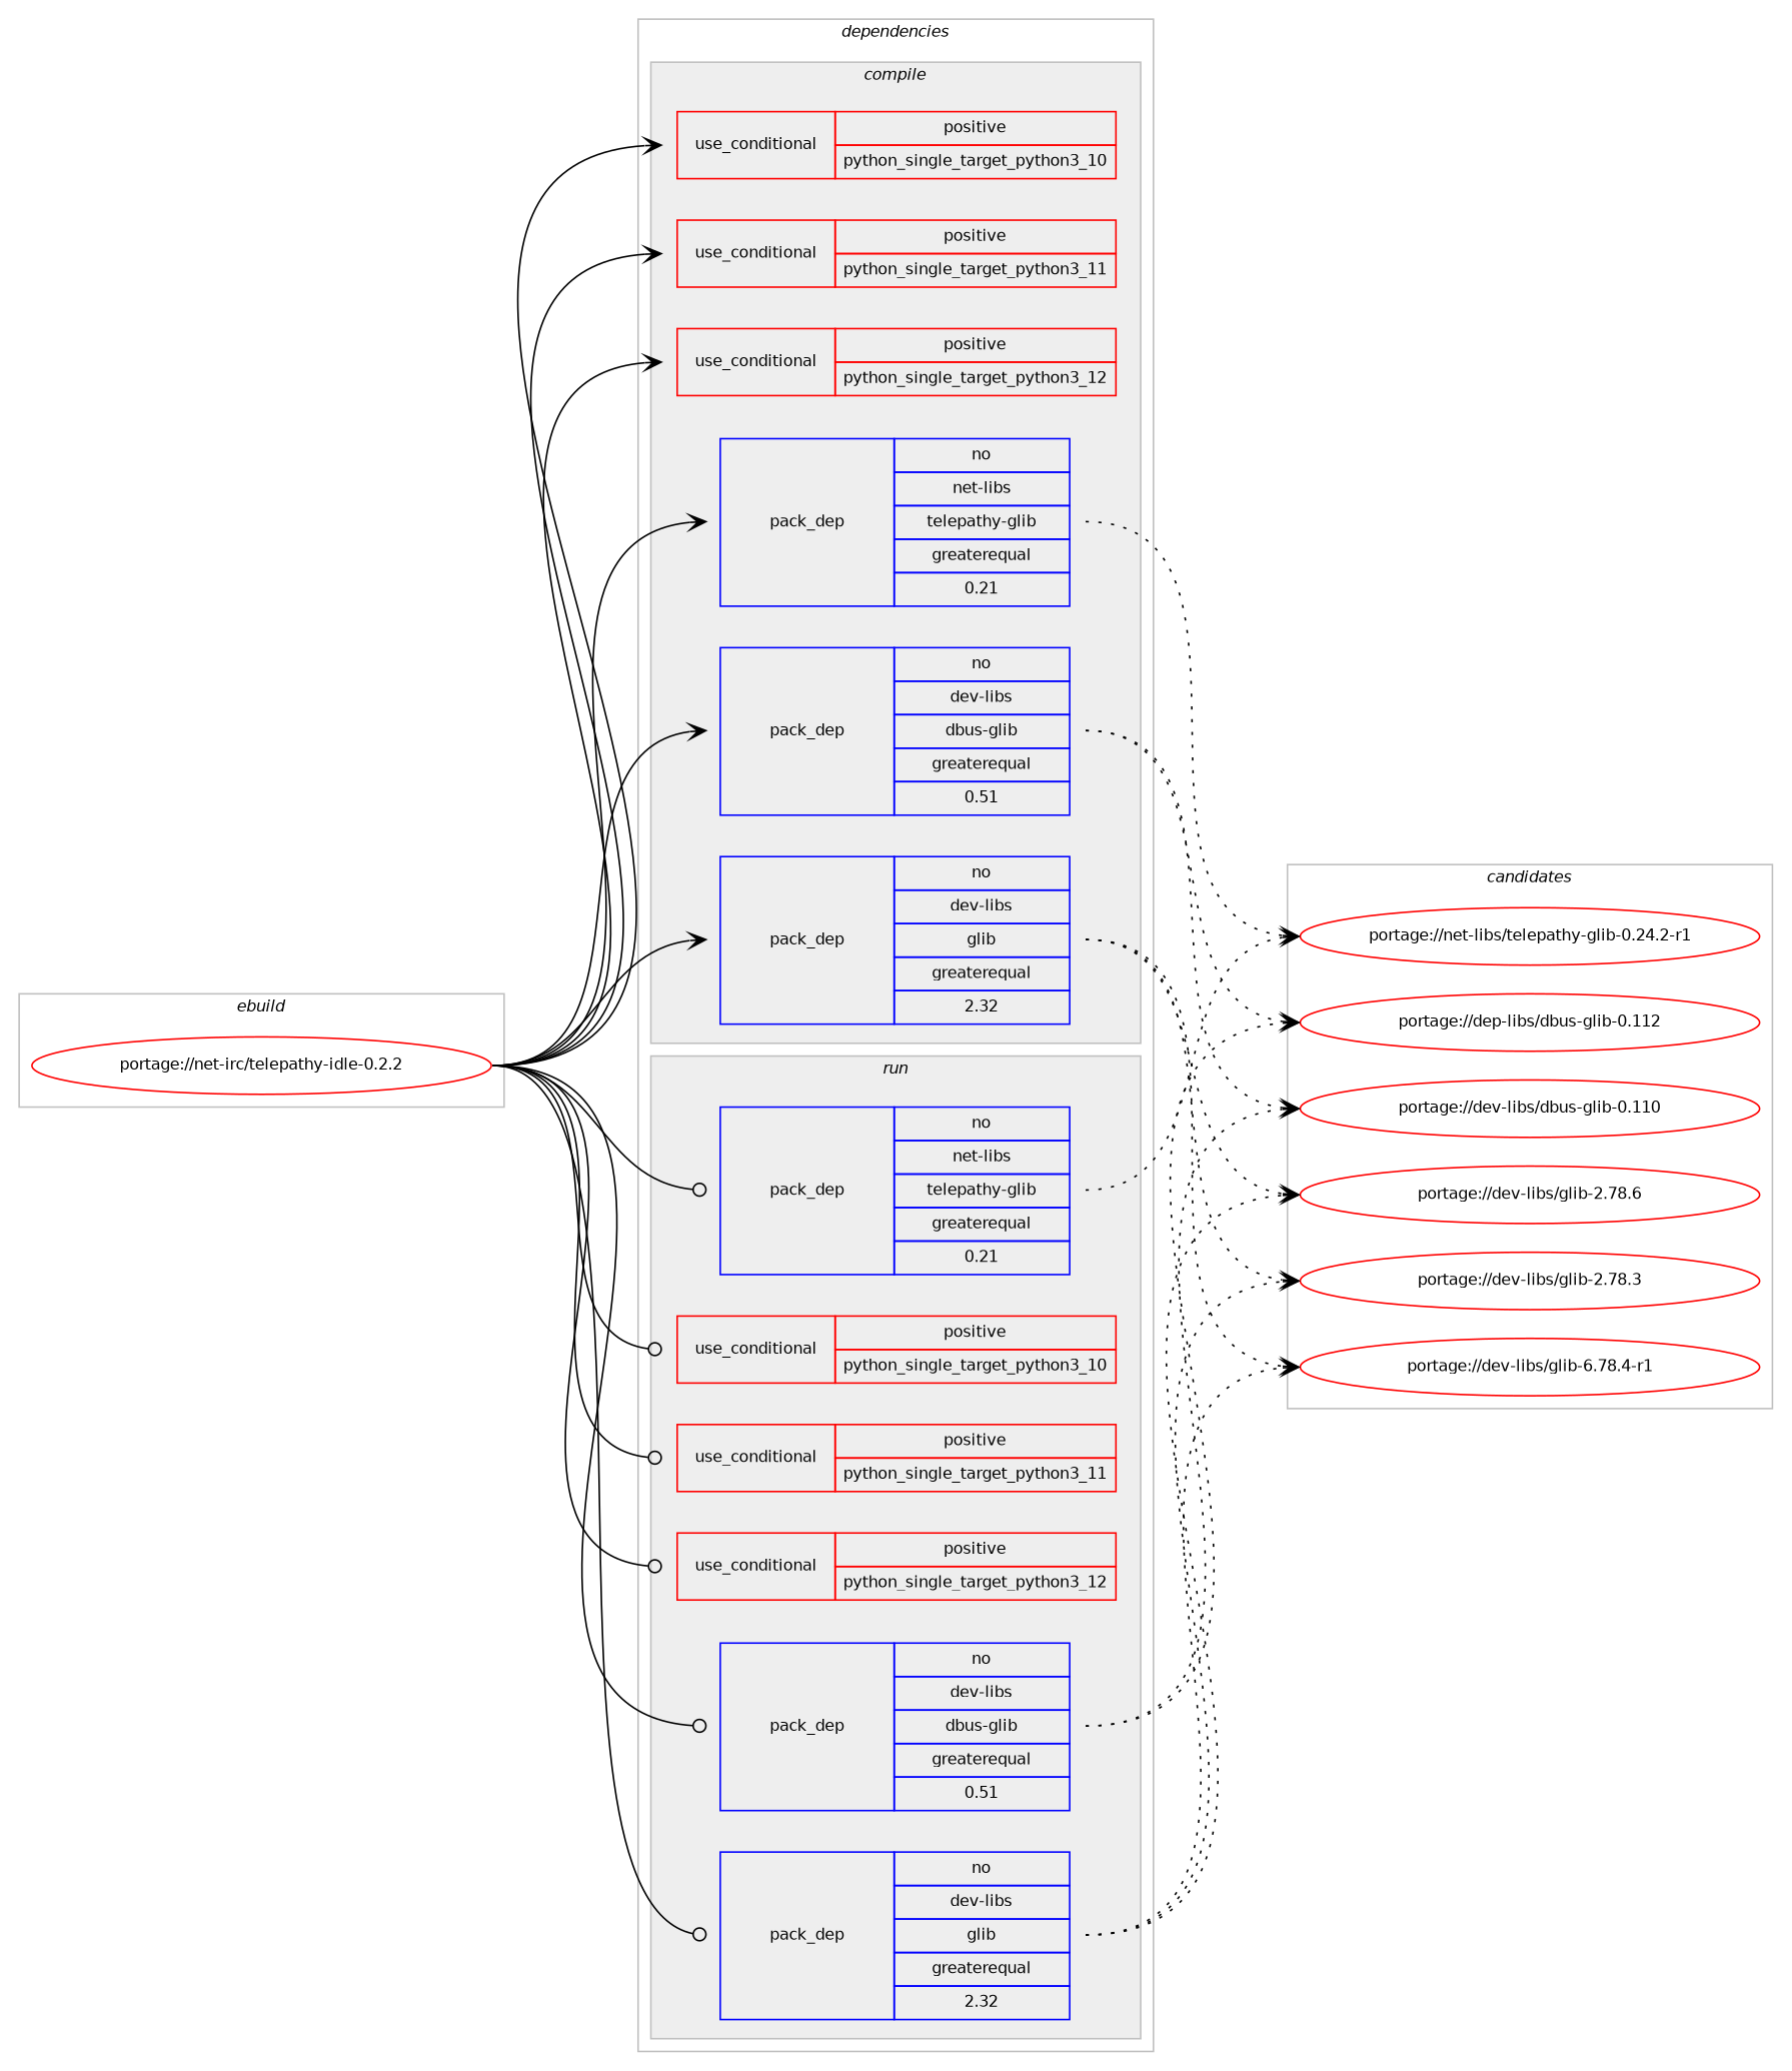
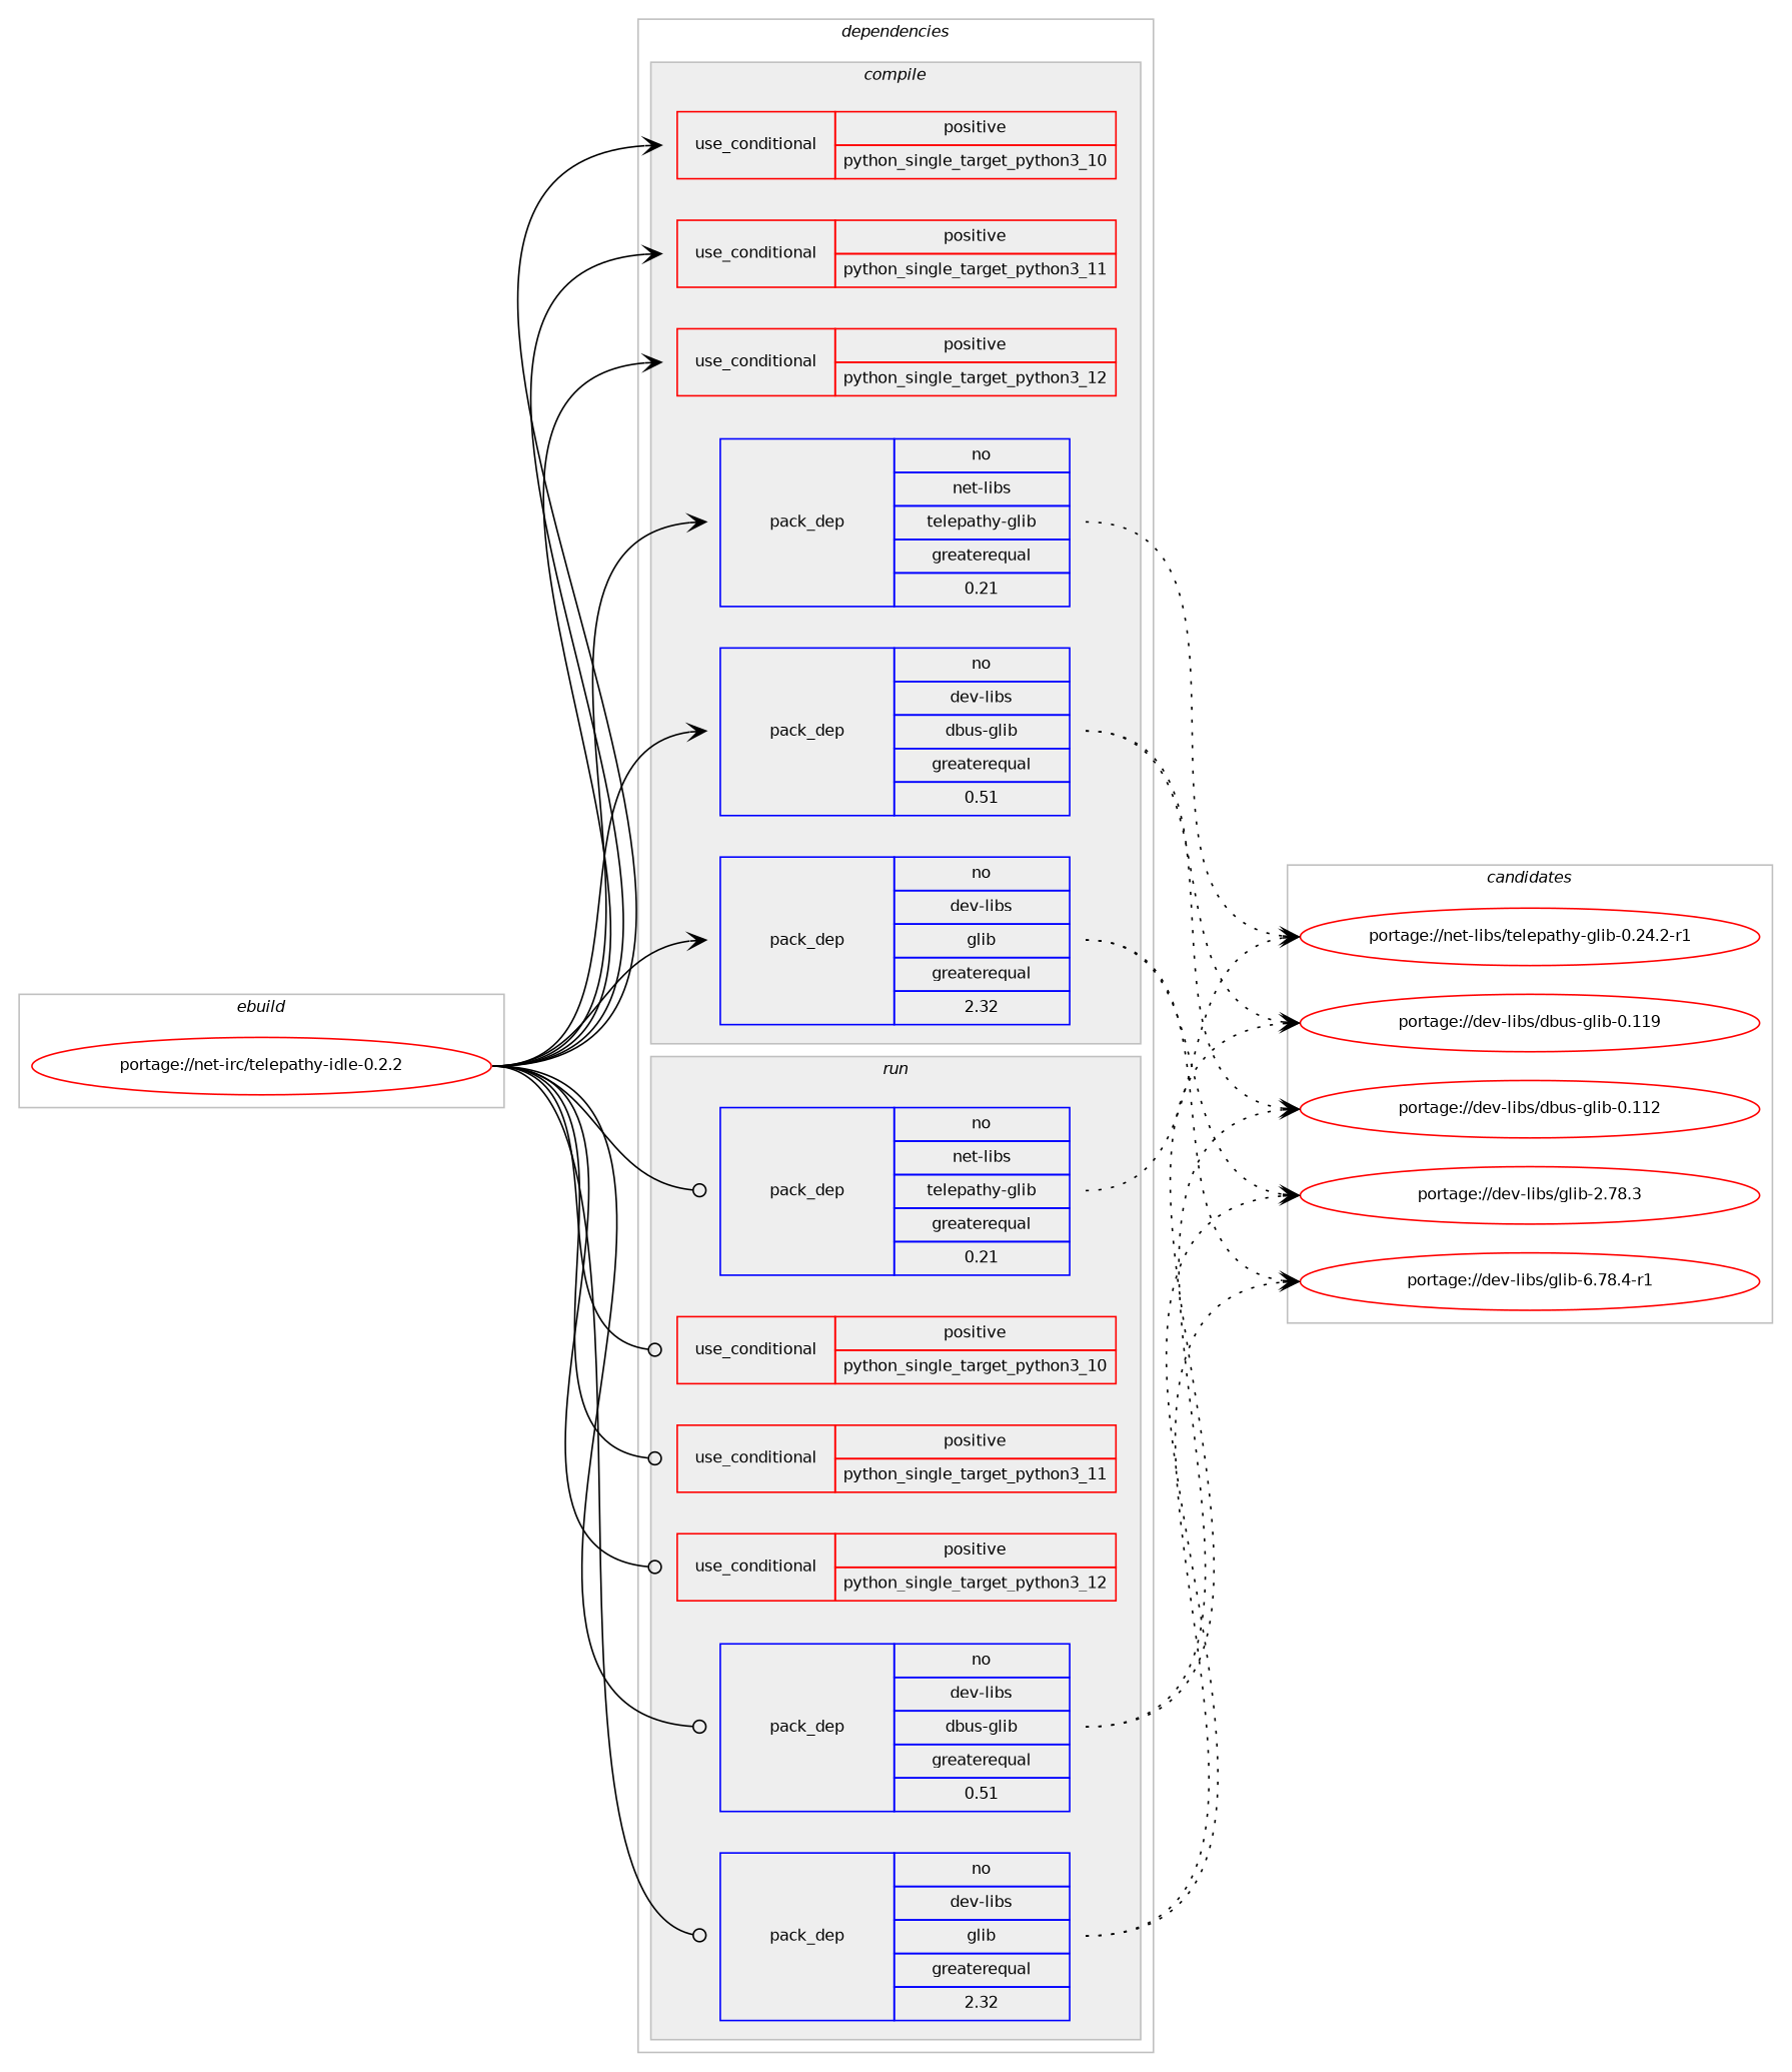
  digraph {
    compound=true
    concentrate=true
    fontname=Helvetica
    fontsize=10
    newrank=true
    rankdir=LR
    ranksep=1.5
    node [color=red fontname=Helvetica fontsize=10 shape=none]
    edge [arrowhead=vee headport=w style=solid tailport=e weight=20]
    n1 [label="portage://net-irc/telepathy-idle-0.2.2" width=4 shape=""]
    n2 [label=<<TABLE BORDER="0" CELLBORDER="1" CELLSPACING="0" CELLPADDING="4"><TR><TD ROWSPAN="3" CELLPADDING="10">use_conditional</TD></TR><TR><TD>positive</TD></TR><TR><TD>python_single_target_python3_10</TD></TR></TABLE>>]
    n3 [label=<<TABLE BORDER="0" CELLBORDER="1" CELLSPACING="0" CELLPADDING="4"><TR><TD ROWSPAN="3" CELLPADDING="10">use_conditional</TD></TR><TR><TD>positive</TD></TR><TR><TD>python_single_target_python3_11</TD></TR></TABLE>>]
    n4 [label=<<TABLE BORDER="0" CELLBORDER="1" CELLSPACING="0" CELLPADDING="4"><TR><TD ROWSPAN="3" CELLPADDING="10">use_conditional</TD></TR><TR><TD>positive</TD></TR><TR><TD>python_single_target_python3_12</TD></TR></TABLE>>]
    n5 [color=blue label=<<TABLE BORDER="0" CELLBORDER="1" CELLSPACING="0" CELLPADDING="4" WIDTH="220"><TR><TD ROWSPAN="6" CELLPADDING="30">pack_dep</TD></TR><TR><TD WIDTH="110">no</TD></TR><TR><TD>dev-libs</TD></TR><TR><TD>dbus-glib</TD></TR><TR><TD>greaterequal</TD></TR><TR><TD>0.51</TD></TR></TABLE>>]
    n6 [color=blue label=<<TABLE BORDER="0" CELLBORDER="1" CELLSPACING="0" CELLPADDING="4" WIDTH="220"><TR><TD ROWSPAN="6" CELLPADDING="30">pack_dep</TD></TR><TR><TD WIDTH="110">no</TD></TR><TR><TD>dev-libs</TD></TR><TR><TD>glib</TD></TR><TR><TD>greaterequal</TD></TR><TR><TD>2.32</TD></TR></TABLE>>]
    n7 [color=blue label=<<TABLE BORDER="0" CELLBORDER="1" CELLSPACING="0" CELLPADDING="4" WIDTH="220"><TR><TD ROWSPAN="6" CELLPADDING="30">pack_dep</TD></TR><TR><TD WIDTH="110">no</TD></TR><TR><TD>net-libs</TD></TR><TR><TD>telepathy-glib</TD></TR><TR><TD>greaterequal</TD></TR><TR><TD>0.21</TD></TR></TABLE>>]
    n8 [color=blue label=<<TABLE BORDER="0" CELLBORDER="1" CELLSPACING="0" CELLPADDING="4" WIDTH="220"><TR><TD ROWSPAN="6" CELLPADDING="30">pack_dep</TD></TR><TR><TD WIDTH="110">no</TD></TR><TR><TD>net-libs</TD></TR><TR><TD>telepathy-glib</TD></TR><TR><TD>greaterequal</TD></TR><TR><TD>0.21</TD></TR></TABLE>>]
    n9 [label=<<TABLE BORDER="0" CELLBORDER="1" CELLSPACING="0" CELLPADDING="4"><TR><TD ROWSPAN="3" CELLPADDING="10">use_conditional</TD></TR><TR><TD>positive</TD></TR><TR><TD>python_single_target_python3_10</TD></TR></TABLE>>]
    n10 [label=<<TABLE BORDER="0" CELLBORDER="1" CELLSPACING="0" CELLPADDING="4"><TR><TD ROWSPAN="3" CELLPADDING="10">use_conditional</TD></TR><TR><TD>positive</TD></TR><TR><TD>python_single_target_python3_11</TD></TR></TABLE>>]
    n11 [label=<<TABLE BORDER="0" CELLBORDER="1" CELLSPACING="0" CELLPADDING="4"><TR><TD ROWSPAN="3" CELLPADDING="10">use_conditional</TD></TR><TR><TD>positive</TD></TR><TR><TD>python_single_target_python3_12</TD></TR></TABLE>>]
    n12 [color=blue label=<<TABLE BORDER="0" CELLBORDER="1" CELLSPACING="0" CELLPADDING="4" WIDTH="220"><TR><TD ROWSPAN="6" CELLPADDING="30">pack_dep</TD></TR><TR><TD WIDTH="110">no</TD></TR><TR><TD>dev-libs</TD></TR><TR><TD>dbus-glib</TD></TR><TR><TD>greaterequal</TD></TR><TR><TD>0.51</TD></TR></TABLE>>]
    n13 [color=blue label=<<TABLE BORDER="0" CELLBORDER="1" CELLSPACING="0" CELLPADDING="4" WIDTH="220"><TR><TD ROWSPAN="6" CELLPADDING="30">pack_dep</TD></TR><TR><TD WIDTH="110">no</TD></TR><TR><TD>dev-libs</TD></TR><TR><TD>glib</TD></TR><TR><TD>greaterequal</TD></TR><TR><TD>2.32</TD></TR></TABLE>>]
-   n14 [label="portage://dev-libs/dbus-glib-0.110" width=4 shape=""]
-   n15 [label="portage://dep-libs/dbus-glib-0.112" width=4 shape=""]
+   n14 [label="portage://dev-libs/dbus-glib-0.119" width=4 shape=""]
+   n15 [label="portage://dev-libs/dbus-glib-0.112" width=4 shape=""]
    n16 [label="portage://dev-libs/glib-2.78.3" width=4 shape=""]
    n17 [label="portage://dev-libs/glib-6.78.4-r1" width=4 shape=""]
-   n18 [label="portage://dev-libs/glib-2.78.6" width=4 shape=""]
    n19 [label="portage://net-libs/telepathy-glib-0.24.2-r1" width=4 shape=""]
    subgraph cluster_1 {
      color=gray
      label=<<i>ebuild</i>>
      rank=same
      n1
    }
    subgraph cluster_2 {
      color=gray
      label=<<i>dependencies</i>>
      subgraph cluster_3 {
        color=gray
        fillcolor="#eeeeee"
        label=<<i>compile</i>>
        style=filled
        subgraph sub_4 {
          color=gray
          fillcolor="#eeeeee"
          label=<<i>compile</i>>
          style=filled
          n2
        }
        subgraph sub_5 {
          color=gray
          fillcolor="#eeeeee"
          label=<<i>compile</i>>
          style=filled
          n3
        }
        subgraph sub_6 {
          color=gray
          fillcolor="#eeeeee"
          label=<<i>compile</i>>
          style=filled
          n4
        }
        subgraph sub_7 {
          color=gray
          fillcolor="#eeeeee"
          label=<<i>compile</i>>
          style=filled
          n5
        }
        subgraph sub_8 {
          color=gray
          fillcolor="#eeeeee"
          label=<<i>compile</i>>
          style=filled
          n6
        }
        subgraph sub_9 {
          color=gray
          fillcolor="#eeeeee"
          label=<<i>compile</i>>
          style=filled
          n7
        }
      }
      subgraph cluster_10 {
        color=gray
        fillcolor="#eeeeee"
        label=<<i>compile and run</i>>
        style=filled
      }
      subgraph cluster_11 {
        color=gray
        fillcolor="#eeeeee"
        label=<<i>run</i>>
        style=filled
        subgraph sub_12 {
          color=gray
          fillcolor="#eeeeee"
          label=<<i>run</i>>
          style=filled
          n8
        }
        subgraph sub_13 {
          color=gray
          fillcolor="#eeeeee"
          label=<<i>run</i>>
          style=filled
          n9
        }
        subgraph sub_14 {
          color=gray
          fillcolor="#eeeeee"
          label=<<i>run</i>>
          style=filled
          n10
        }
        subgraph sub_15 {
          color=gray
          fillcolor="#eeeeee"
          label=<<i>run</i>>
          style=filled
          n11
        }
        subgraph sub_16 {
          color=gray
          fillcolor="#eeeeee"
          label=<<i>run</i>>
          style=filled
          n12
        }
        subgraph sub_17 {
          color=gray
          fillcolor="#eeeeee"
          label=<<i>run</i>>
          style=filled
          n13
        }
      }
    }
    subgraph cluster_18 {
      color=gray
      label=<<i>candidates</i>>
      rank=same
      subgraph sub_19 {
        color=black
        label=<<i>candidates</i>>
        nodesep=1
        rank=same
        n14
        n15
      }
      subgraph sub_20 {
        color=black
        label=<<i>candidates</i>>
        nodesep=1
        rank=same
        n16
        n17
-       n18
      }
      subgraph sub_21 {
        color=black
        label=<<i>candidates</i>>
        nodesep=1
        rank=same
        n19
      }
      subgraph sub_22 {
        color=black
        label=<<i>candidates</i>>
        nodesep=1
        rank=same
        n14
        n15
      }
      subgraph sub_23 {
        color=black
        label=<<i>candidates</i>>
        nodesep=1
        rank=same
        n16
        n17
-       n18
      }
      subgraph sub_24 {
        color=black
        label=<<i>candidates</i>>
        nodesep=1
        rank=same
        n19
      }
    }
    n1 -> n2
    n1 -> n3
    n1 -> n4
    n1 -> n5
    n1 -> n6
    n1 -> n7
    n1 -> n8 [arrowhead=odot]
    n1 -> n9 [arrowhead=odot]
    n1 -> n10 [arrowhead=odot]
    n1 -> n11 [arrowhead=odot]
    n1 -> n12 [arrowhead=odot]
    n1 -> n13 [arrowhead=odot]
    n5 -> n14 [style=dotted weight=100]
    n5 -> n15 [style=dotted weight=100]
    n6 -> n16 [style=dotted weight=100]
    n6 -> n17 [style=dotted weight=100]
-   n6 -> n18 [style=dotted weight=100]
    n7 -> n19 [style=dotted weight=100]
    n8 -> n19 [style=dotted weight=100]
    n12 -> n14 [style=dotted weight=100]
    n12 -> n15 [style=dotted weight=100]
    n13 -> n16 [style=dotted weight=100]
    n13 -> n17 [style=dotted weight=100]
-   n13 -> n18 [style=dotted weight=100]
  }
